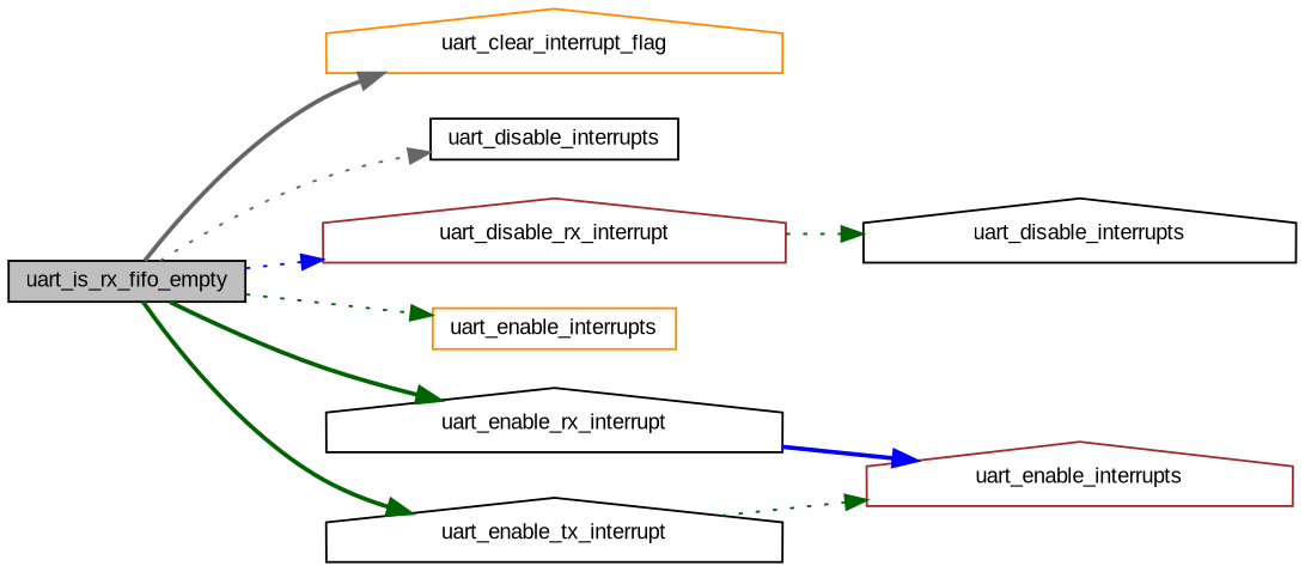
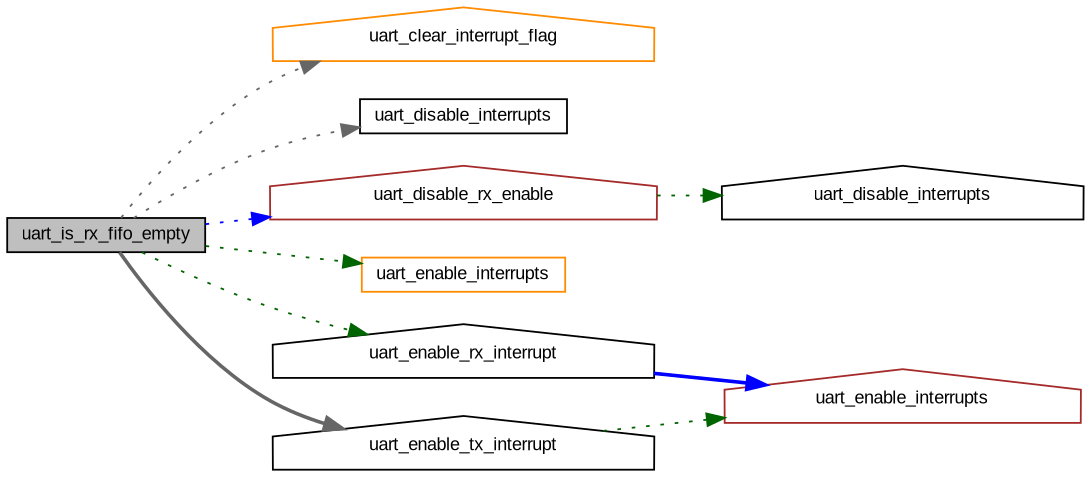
  digraph {
    fontname="Liberation Sans"
    rankdir=LR
    node [color=black fillcolor=white fontname="Liberation Sans" fontsize=10 shape=house style=filled]
    edge [color=darkgreen fontname="Liberation Sans" fontsize=10 labelfontname=Helvetica labelfontsize=10 style=dotted]
    n1 [fillcolor=grey75 fontcolor=black height=0.2 label=uart_is_rx_fifo_empty shape=box width=0.4]
    n2 [color=darkorange height=0.2 label=uart_clear_interrupt_flag width=0.4]
    n3 [height=0.2 label=uart_disable_interrupts shape=box width=0.4]
-   n4 [color=brown height=0.2 label=uart_disable_rx_interrupt width=0.4]
+   n4 [color=brown height=0.2 label=uart_disable_rx_enable width=0.4]
    n5 [color=darkorange height=0.2 label=uart_enable_interrupts shape=box width=0.4]
    n6 [height=0.2 label=uart_enable_rx_interrupt width=0.4]
    n7 [height=0.2 label=uart_enable_tx_interrupt width=0.4]
    n8 [height=0.2 label=uart_disable_interrupts width=0.4]
    n9 [color=brown height=0.2 label=uart_enable_interrupts width=0.4]
-   n1 -> n2 [color=gray40 style=bold]
+   n1 -> n2 [color=gray40]
    n1 -> n3 [color=gray40]
    n1 -> n4 [color=blue]
    n1 -> n5
-   n1 -> n6 [style=bold]
-   n1 -> n7 [style=bold]
+   n1 -> n6
+   n1 -> n7 [color=gray40 style=bold]
    n4 -> n8
    n6 -> n9 [color=blue style=bold]
    n7 -> n9
  }
